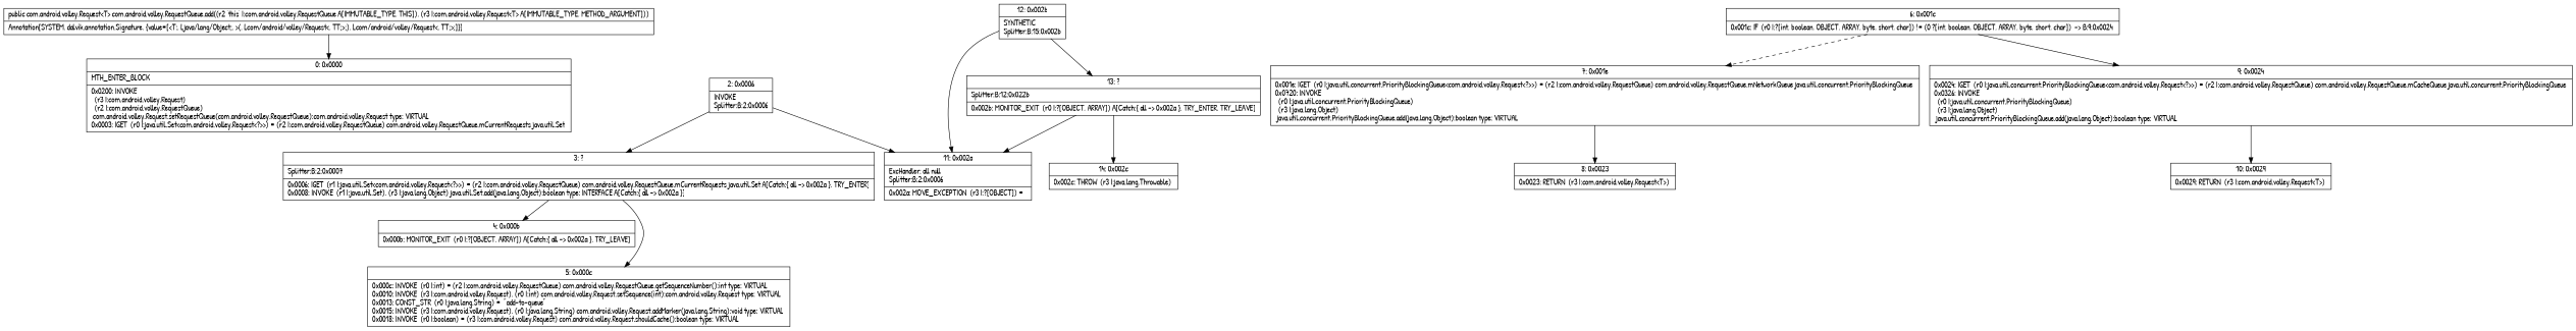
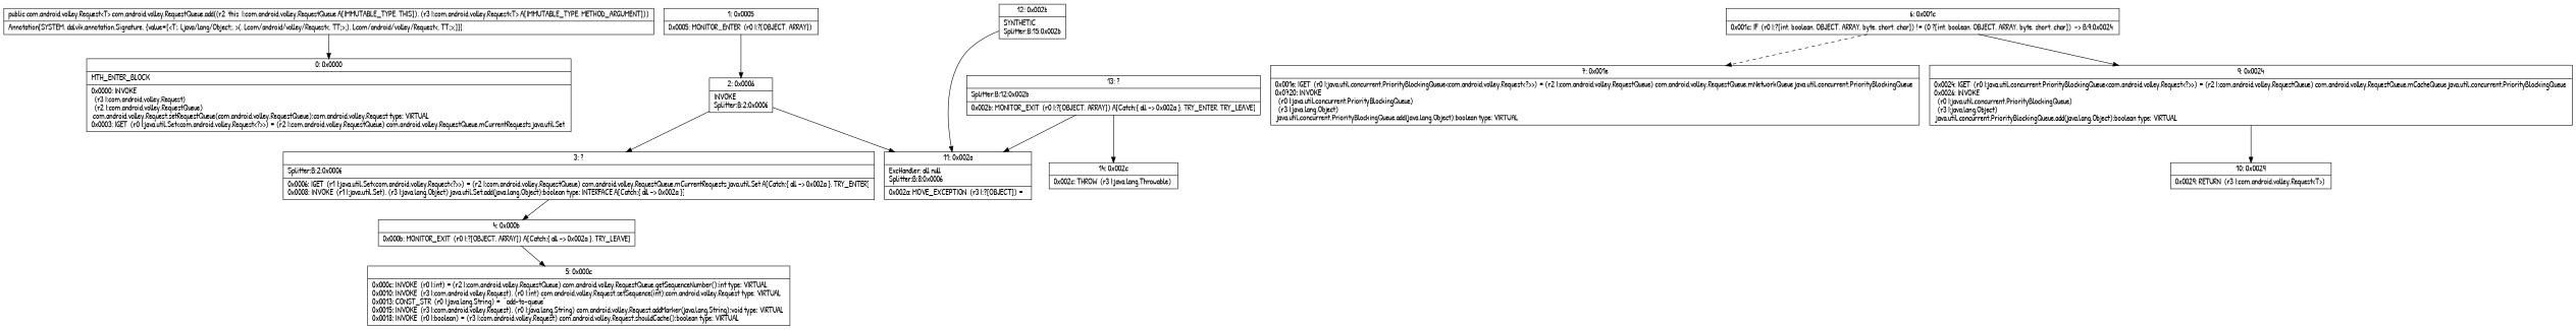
  digraph {
    fontname="Patrick Hand"
    node [fontname="Patrick Hand" shape=record]
    edge [fontname="Patrick Hand"]
-   n1 [label="{0\:\ 0x0000|MTH_ENTER_BLOCK\l|0x0200: INVOKE  \l  (r3 I:com.android.volley.Request)\l  (r2 I:com.android.volley.RequestQueue)\l com.android.volley.Request.setRequestQueue(com.android.volley.RequestQueue):com.android.volley.Request type: VIRTUAL \l0x0003: IGET  (r0 I:java.util.Set\<com.android.volley.Request\<?\>\>) = (r2 I:com.android.volley.RequestQueue) com.android.volley.RequestQueue.mCurrentRequests java.util.Set \l}"]
+   n1 [label="{0\:\ 0x0000|MTH_ENTER_BLOCK\l|0x0000: INVOKE  \l  (r3 I:com.android.volley.Request)\l  (r2 I:com.android.volley.RequestQueue)\l com.android.volley.Request.setRequestQueue(com.android.volley.RequestQueue):com.android.volley.Request type: VIRTUAL \l0x0003: IGET  (r0 I:java.util.Set\<com.android.volley.Request\<?\>\>) = (r2 I:com.android.volley.RequestQueue) com.android.volley.RequestQueue.mCurrentRequests java.util.Set \l}"]
+   n2 [label="{1\:\ 0x0005|0x0005: MONITOR_ENTER  (r0 I:?[OBJECT, ARRAY]) \l}"]
    n3 [label="{2\:\ 0x0006|INVOKE\lSplitter:B:2:0x0006\l}"]
-   n4 [label="{3\:\ ?|Splitter:B:2:0x0007\l|0x0006: IGET  (r1 I:java.util.Set\<com.android.volley.Request\<?\>\>) = (r2 I:com.android.volley.RequestQueue) com.android.volley.RequestQueue.mCurrentRequests java.util.Set A[Catch:\{ all \-\> 0x002a \}, TRY_ENTER]\l0x0008: INVOKE  (r1 I:java.util.Set), (r3 I:java.lang.Object) java.util.Set.add(java.lang.Object):boolean type: INTERFACE A[Catch:\{ all \-\> 0x002a \}]\l}"]
-   n5 [label="{11\:\ 0x002a|ExcHandler: all null\lSplitter:B:2:0x0006\l|0x002a: MOVE_EXCEPTION  (r3 I:?[OBJECT]) =  \l}"]
+   n4 [label="{3\:\ ?|Splitter:B:2:0x0006\l|0x0006: IGET  (r1 I:java.util.Set\<com.android.volley.Request\<?\>\>) = (r2 I:com.android.volley.RequestQueue) com.android.volley.RequestQueue.mCurrentRequests java.util.Set A[Catch:\{ all \-\> 0x002a \}, TRY_ENTER]\l0x0008: INVOKE  (r1 I:java.util.Set), (r3 I:java.lang.Object) java.util.Set.add(java.lang.Object):boolean type: INTERFACE A[Catch:\{ all \-\> 0x002a \}]\l}"]
+   n5 [label="{11\:\ 0x002a|ExcHandler: all null\lSplitter:B:8:0x0006\l|0x002a: MOVE_EXCEPTION  (r3 I:?[OBJECT]) =  \l}"]
    n6 [label="{4\:\ 0x000b|0x000b: MONITOR_EXIT  (r0 I:?[OBJECT, ARRAY]) A[Catch:\{ all \-\> 0x002a \}, TRY_LEAVE]\l}"]
    n7 [label="{5\:\ 0x000c|0x000c: INVOKE  (r0 I:int) = (r2 I:com.android.volley.RequestQueue) com.android.volley.RequestQueue.getSequenceNumber():int type: VIRTUAL \l0x0010: INVOKE  (r3 I:com.android.volley.Request), (r0 I:int) com.android.volley.Request.setSequence(int):com.android.volley.Request type: VIRTUAL \l0x0013: CONST_STR  (r0 I:java.lang.String) =  \"add\-to\-queue\" \l0x0015: INVOKE  (r3 I:com.android.volley.Request), (r0 I:java.lang.String) com.android.volley.Request.addMarker(java.lang.String):void type: VIRTUAL \l0x0018: INVOKE  (r0 I:boolean) = (r3 I:com.android.volley.Request) com.android.volley.Request.shouldCache():boolean type: VIRTUAL \l}"]
    n8 [label="{6\:\ 0x001c|0x001c: IF  (r0 I:?[int, boolean, OBJECT, ARRAY, byte, short, char]) != (0 ?[int, boolean, OBJECT, ARRAY, byte, short, char])  \-\> B:9:0x0024 \l}"]
    n9 [label="{7\:\ 0x001e|0x001e: IGET  (r0 I:java.util.concurrent.PriorityBlockingQueue\<com.android.volley.Request\<?\>\>) = (r2 I:com.android.volley.RequestQueue) com.android.volley.RequestQueue.mNetworkQueue java.util.concurrent.PriorityBlockingQueue \l0x0720: INVOKE  \l  (r0 I:java.util.concurrent.PriorityBlockingQueue)\l  (r3 I:java.lang.Object)\l java.util.concurrent.PriorityBlockingQueue.add(java.lang.Object):boolean type: VIRTUAL \l}"]
-   n10 [label="{9\:\ 0x0024|0x0024: IGET  (r0 I:java.util.concurrent.PriorityBlockingQueue\<com.android.volley.Request\<?\>\>) = (r2 I:com.android.volley.RequestQueue) com.android.volley.RequestQueue.mCacheQueue java.util.concurrent.PriorityBlockingQueue \l0x0326: INVOKE  \l  (r0 I:java.util.concurrent.PriorityBlockingQueue)\l  (r3 I:java.lang.Object)\l java.util.concurrent.PriorityBlockingQueue.add(java.lang.Object):boolean type: VIRTUAL \l}"]
-   n11 [label="{8\:\ 0x0023|0x0023: RETURN  (r3 I:com.android.volley.Request\<T\>) \l}"]
+   n10 [label="{9\:\ 0x0024|0x0024: IGET  (r0 I:java.util.concurrent.PriorityBlockingQueue\<com.android.volley.Request\<?\>\>) = (r2 I:com.android.volley.RequestQueue) com.android.volley.RequestQueue.mCacheQueue java.util.concurrent.PriorityBlockingQueue \l0x0026: INVOKE  \l  (r0 I:java.util.concurrent.PriorityBlockingQueue)\l  (r3 I:java.lang.Object)\l java.util.concurrent.PriorityBlockingQueue.add(java.lang.Object):boolean type: VIRTUAL \l}"]
    n12 [label="{10\:\ 0x0029|0x0029: RETURN  (r3 I:com.android.volley.Request\<T\>) \l}"]
    n13 [label="{12\:\ 0x002b|SYNTHETIC\lSplitter:B:15:0x002b\l}"]
-   n14 [label="{13\:\ ?|Splitter:B:12:0x022b\l|0x002b: MONITOR_EXIT  (r0 I:?[OBJECT, ARRAY]) A[Catch:\{ all \-\> 0x002a \}, TRY_ENTER, TRY_LEAVE]\l}"]
+   n14 [label="{13\:\ ?|Splitter:B:12:0x002b\l|0x002b: MONITOR_EXIT  (r0 I:?[OBJECT, ARRAY]) A[Catch:\{ all \-\> 0x002a \}, TRY_ENTER, TRY_LEAVE]\l}"]
    n15 [label="{14\:\ 0x002c|0x002c: THROW  (r3 I:java.lang.Throwable) \l}"]
    n16 [label="{public com.android.volley.Request\<T\> com.android.volley.RequestQueue.add((r2 'this' I:com.android.volley.RequestQueue A[IMMUTABLE_TYPE, THIS]), (r3 I:com.android.volley.Request\<T\> A[IMMUTABLE_TYPE, METHOD_ARGUMENT]))  | Annotation[SYSTEM, dalvik.annotation.Signature, \{value=[\<T:, Ljava\/lang\/Object;, \>(, Lcom\/android\/volley\/Request\<, TT;\>;), Lcom\/android\/volley\/Request\<, TT;\>;]\}]\l}"]
+   n2 -> n3
    n3 -> n4
    n3 -> n5
    n4 -> n6
-   n4 -> n7
+   n6 -> n7
    n8 -> n9 [style=dashed]
    n8 -> n10
-   n9 -> n11
    n10 -> n12
    n13 -> n5
-   n13 -> n14
    n14 -> n5
    n14 -> n15
    n16 -> n1
  }
